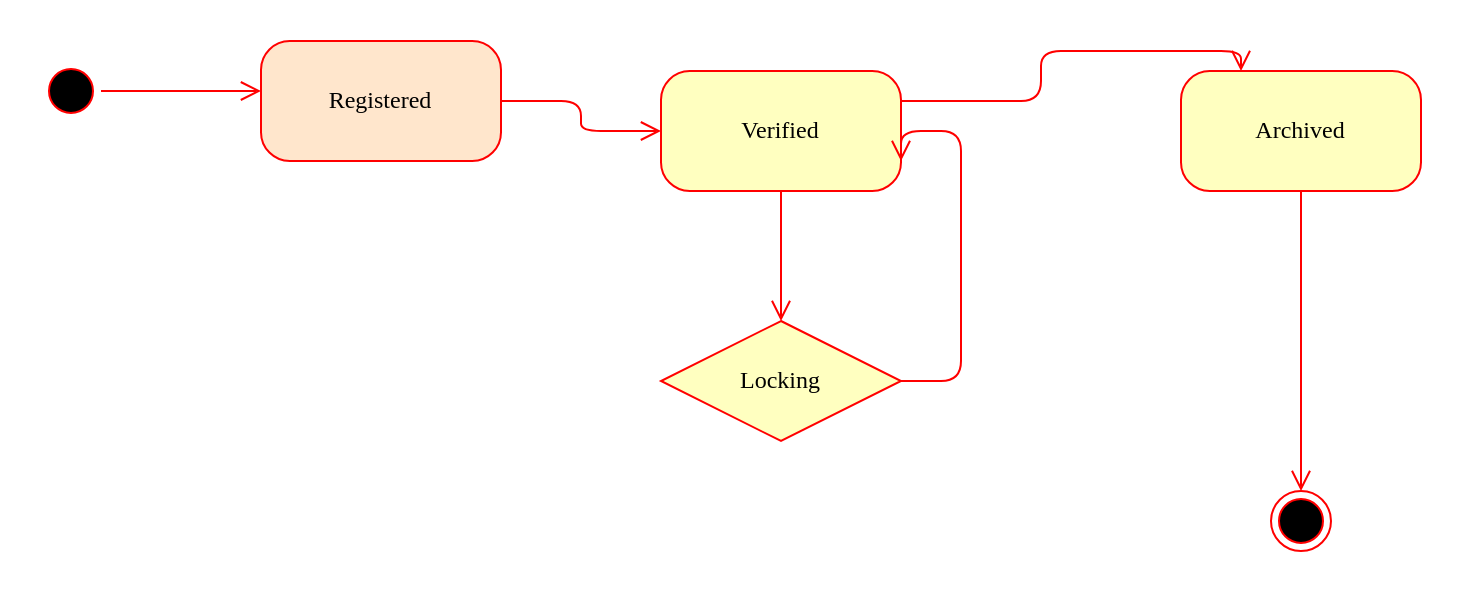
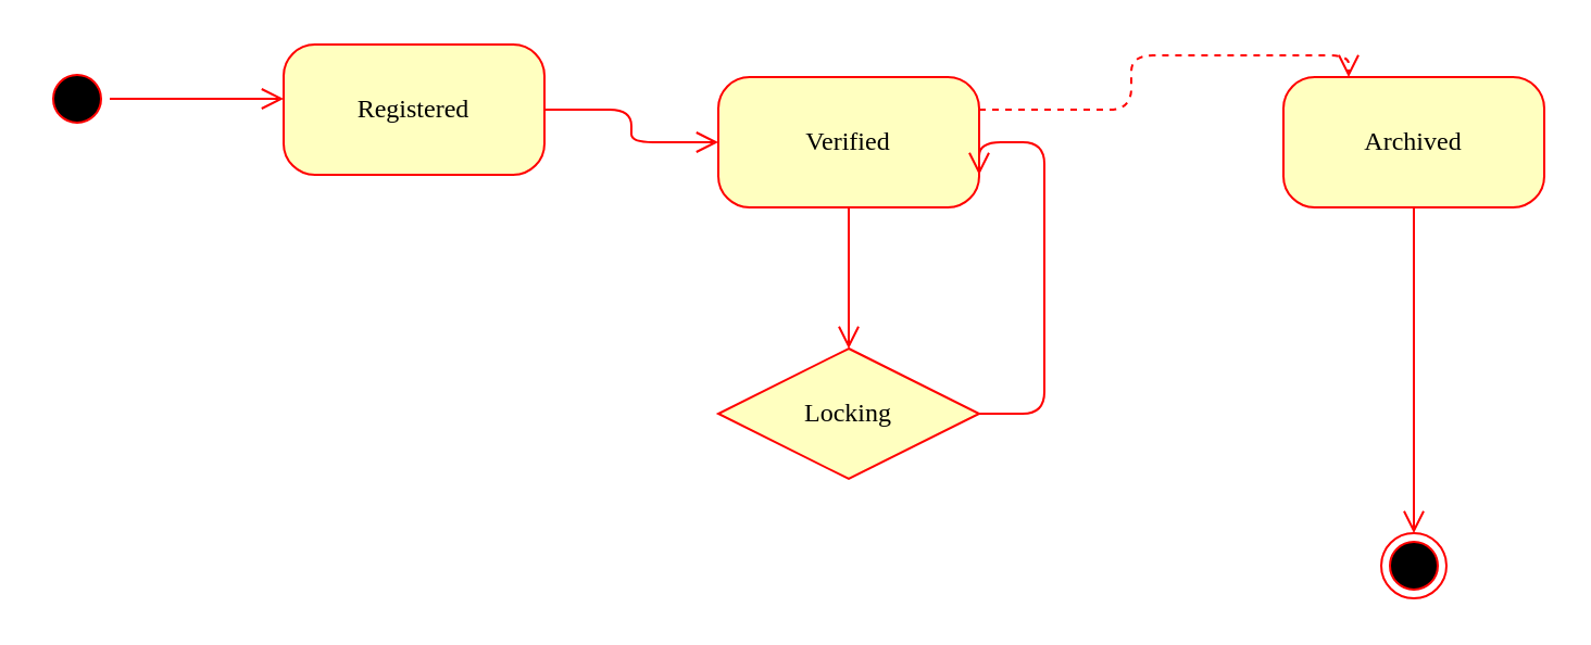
  <mxCell id="0" />
  <mxCell id="1" parent="0" />
  <mxCell id="2" value="" style="ellipse;html=1;shape=startState;fillColor=#000000;strokeColor=#ff0000;rounded=1;shadow=0;comic=0;labelBackgroundColor=none;fontFamily=Verdana;fontSize=12;fontColor=#000000;align=center;direction=south;" parent="1" vertex="1"><mxGeometry x="20" y="30" width="30" height="30" as="geometry" /></mxCell>
- <mxCell id="3" value="Registered" style="rounded=1;whiteSpace=wrap;html=1;arcSize=24;fillColor=#ffe6cc;strokeColor=#ff0000;shadow=0;comic=0;labelBackgroundColor=none;fontFamily=Verdana;fontSize=12;fontColor=#000000;align=center;" parent="1" vertex="1"><mxGeometry x="130" y="20" width="120" height="60" as="geometry" /></mxCell>
- <mxCell id="4" style="edgeStyle=orthogonalEdgeStyle;html=1;exitX=1;exitY=0.25;entryX=0.25;entryY=0;labelBackgroundColor=none;endArrow=open;endSize=8;strokeColor=#ff0000;fontFamily=Verdana;fontSize=12;align=left;" parent="1" source="5" target="6" edge="1"><mxGeometry relative="1" as="geometry" /></mxCell>
+ <mxCell id="3" value="Registered" style="rounded=1;whiteSpace=wrap;html=1;arcSize=24;fillColor=#ffffc0;strokeColor=#ff0000;shadow=0;comic=0;labelBackgroundColor=none;fontFamily=Verdana;fontSize=12;fontColor=#000000;align=center;" parent="1" vertex="1"><mxGeometry x="130" y="20" width="120" height="60" as="geometry" /></mxCell>
+ <mxCell id="4" style="edgeStyle=orthogonalEdgeStyle;html=1;exitX=1;exitY=0.25;entryX=0.25;entryY=0;labelBackgroundColor=none;endArrow=open;endSize=8;strokeColor=#ff0000;fontFamily=Verdana;fontSize=12;align=left;dashed=1;" parent="1" source="5" target="6" edge="1"><mxGeometry relative="1" as="geometry" /></mxCell>
  <mxCell id="5" value="Verified" style="rounded=1;whiteSpace=wrap;html=1;arcSize=24;fillColor=#ffffc0;strokeColor=#ff0000;shadow=0;comic=0;labelBackgroundColor=none;fontFamily=Verdana;fontSize=12;fontColor=#000000;align=center;" parent="1" vertex="1"><mxGeometry x="330" y="35" width="120" height="60" as="geometry" /></mxCell>
  <mxCell id="6" value="Archived" style="rounded=1;whiteSpace=wrap;html=1;arcSize=24;fillColor=#ffffc0;strokeColor=#ff0000;shadow=0;comic=0;labelBackgroundColor=none;fontFamily=Verdana;fontSize=12;fontColor=#000000;align=center;" parent="1" vertex="1"><mxGeometry x="590" y="35" width="120" height="60" as="geometry" /></mxCell>
  <mxCell id="7" value="Locking" style="rhombus;whiteSpace=wrap;html=1;arcSize=24;fillColor=#ffffc0;strokeColor=#ff0000;shadow=0;comic=0;labelBackgroundColor=none;fontFamily=Verdana;fontSize=12;fontColor=#000000;align=center;" parent="1" vertex="1"><mxGeometry x="330" y="160" width="120" height="60" as="geometry" /></mxCell>
  <mxCell id="8" style="edgeStyle=elbowEdgeStyle;html=1;labelBackgroundColor=none;endArrow=open;endSize=8;strokeColor=#ff0000;fontFamily=Verdana;fontSize=12;align=left;entryX=0.5;entryY=0;entryDx=0;entryDy=0;exitX=0.5;exitY=1;exitDx=0;exitDy=0;" parent="1" source="6" target="12" edge="1"><mxGeometry relative="1" as="geometry"><mxPoint x="750" y="310" as="sourcePoint" /><mxPoint x="720" y="450" as="targetPoint" /><Array as="points"><mxPoint x="650" y="200" /></Array></mxGeometry></mxCell>
  <mxCell id="9" style="edgeStyle=orthogonalEdgeStyle;html=1;labelBackgroundColor=none;endArrow=open;endSize=8;strokeColor=#ff0000;fontFamily=Verdana;fontSize=12;align=left;" parent="1" source="2" edge="1"><mxGeometry relative="1" as="geometry"><mxPoint x="130" y="45" as="targetPoint" /></mxGeometry></mxCell>
  <mxCell id="10" style="edgeStyle=orthogonalEdgeStyle;html=1;labelBackgroundColor=none;endArrow=open;endSize=8;strokeColor=#ff0000;fontFamily=Verdana;fontSize=12;align=left;entryX=0;entryY=0.5;" parent="1" source="3" target="5" edge="1"><mxGeometry relative="1" as="geometry" /></mxCell>
  <mxCell id="11" style="edgeStyle=orthogonalEdgeStyle;html=1;entryX=1;entryY=0.75;labelBackgroundColor=none;endArrow=open;endSize=8;strokeColor=#ff0000;fontFamily=Verdana;fontSize=12;align=left;exitX=1;exitY=0.5;exitDx=0;exitDy=0;" parent="1" source="7" target="5" edge="1"><mxGeometry relative="1" as="geometry"><mxPoint x="460" y="280" as="sourcePoint" /><Array as="points"><mxPoint x="480" y="190" /><mxPoint x="480" y="65" /></Array></mxGeometry></mxCell>
  <mxCell id="12" value="" style="ellipse;html=1;shape=endState;fillColor=#000000;strokeColor=#ff0000;" vertex="1" parent="1"><mxGeometry x="635" y="245" width="30" height="30" as="geometry" /></mxCell>
  <mxCell id="13" style="edgeStyle=orthogonalEdgeStyle;html=1;labelBackgroundColor=none;endArrow=open;endSize=8;strokeColor=#ff0000;fontFamily=Verdana;fontSize=12;align=left;entryX=0.5;entryY=0;exitX=0.5;exitY=1;exitDx=0;exitDy=0;entryDx=0;entryDy=0;" edge="1" parent="1" source="5" target="7"><mxGeometry relative="1" as="geometry"><mxPoint x="350" y="120" as="sourcePoint" /><mxPoint x="430" y="200" as="targetPoint" /></mxGeometry></mxCell>
